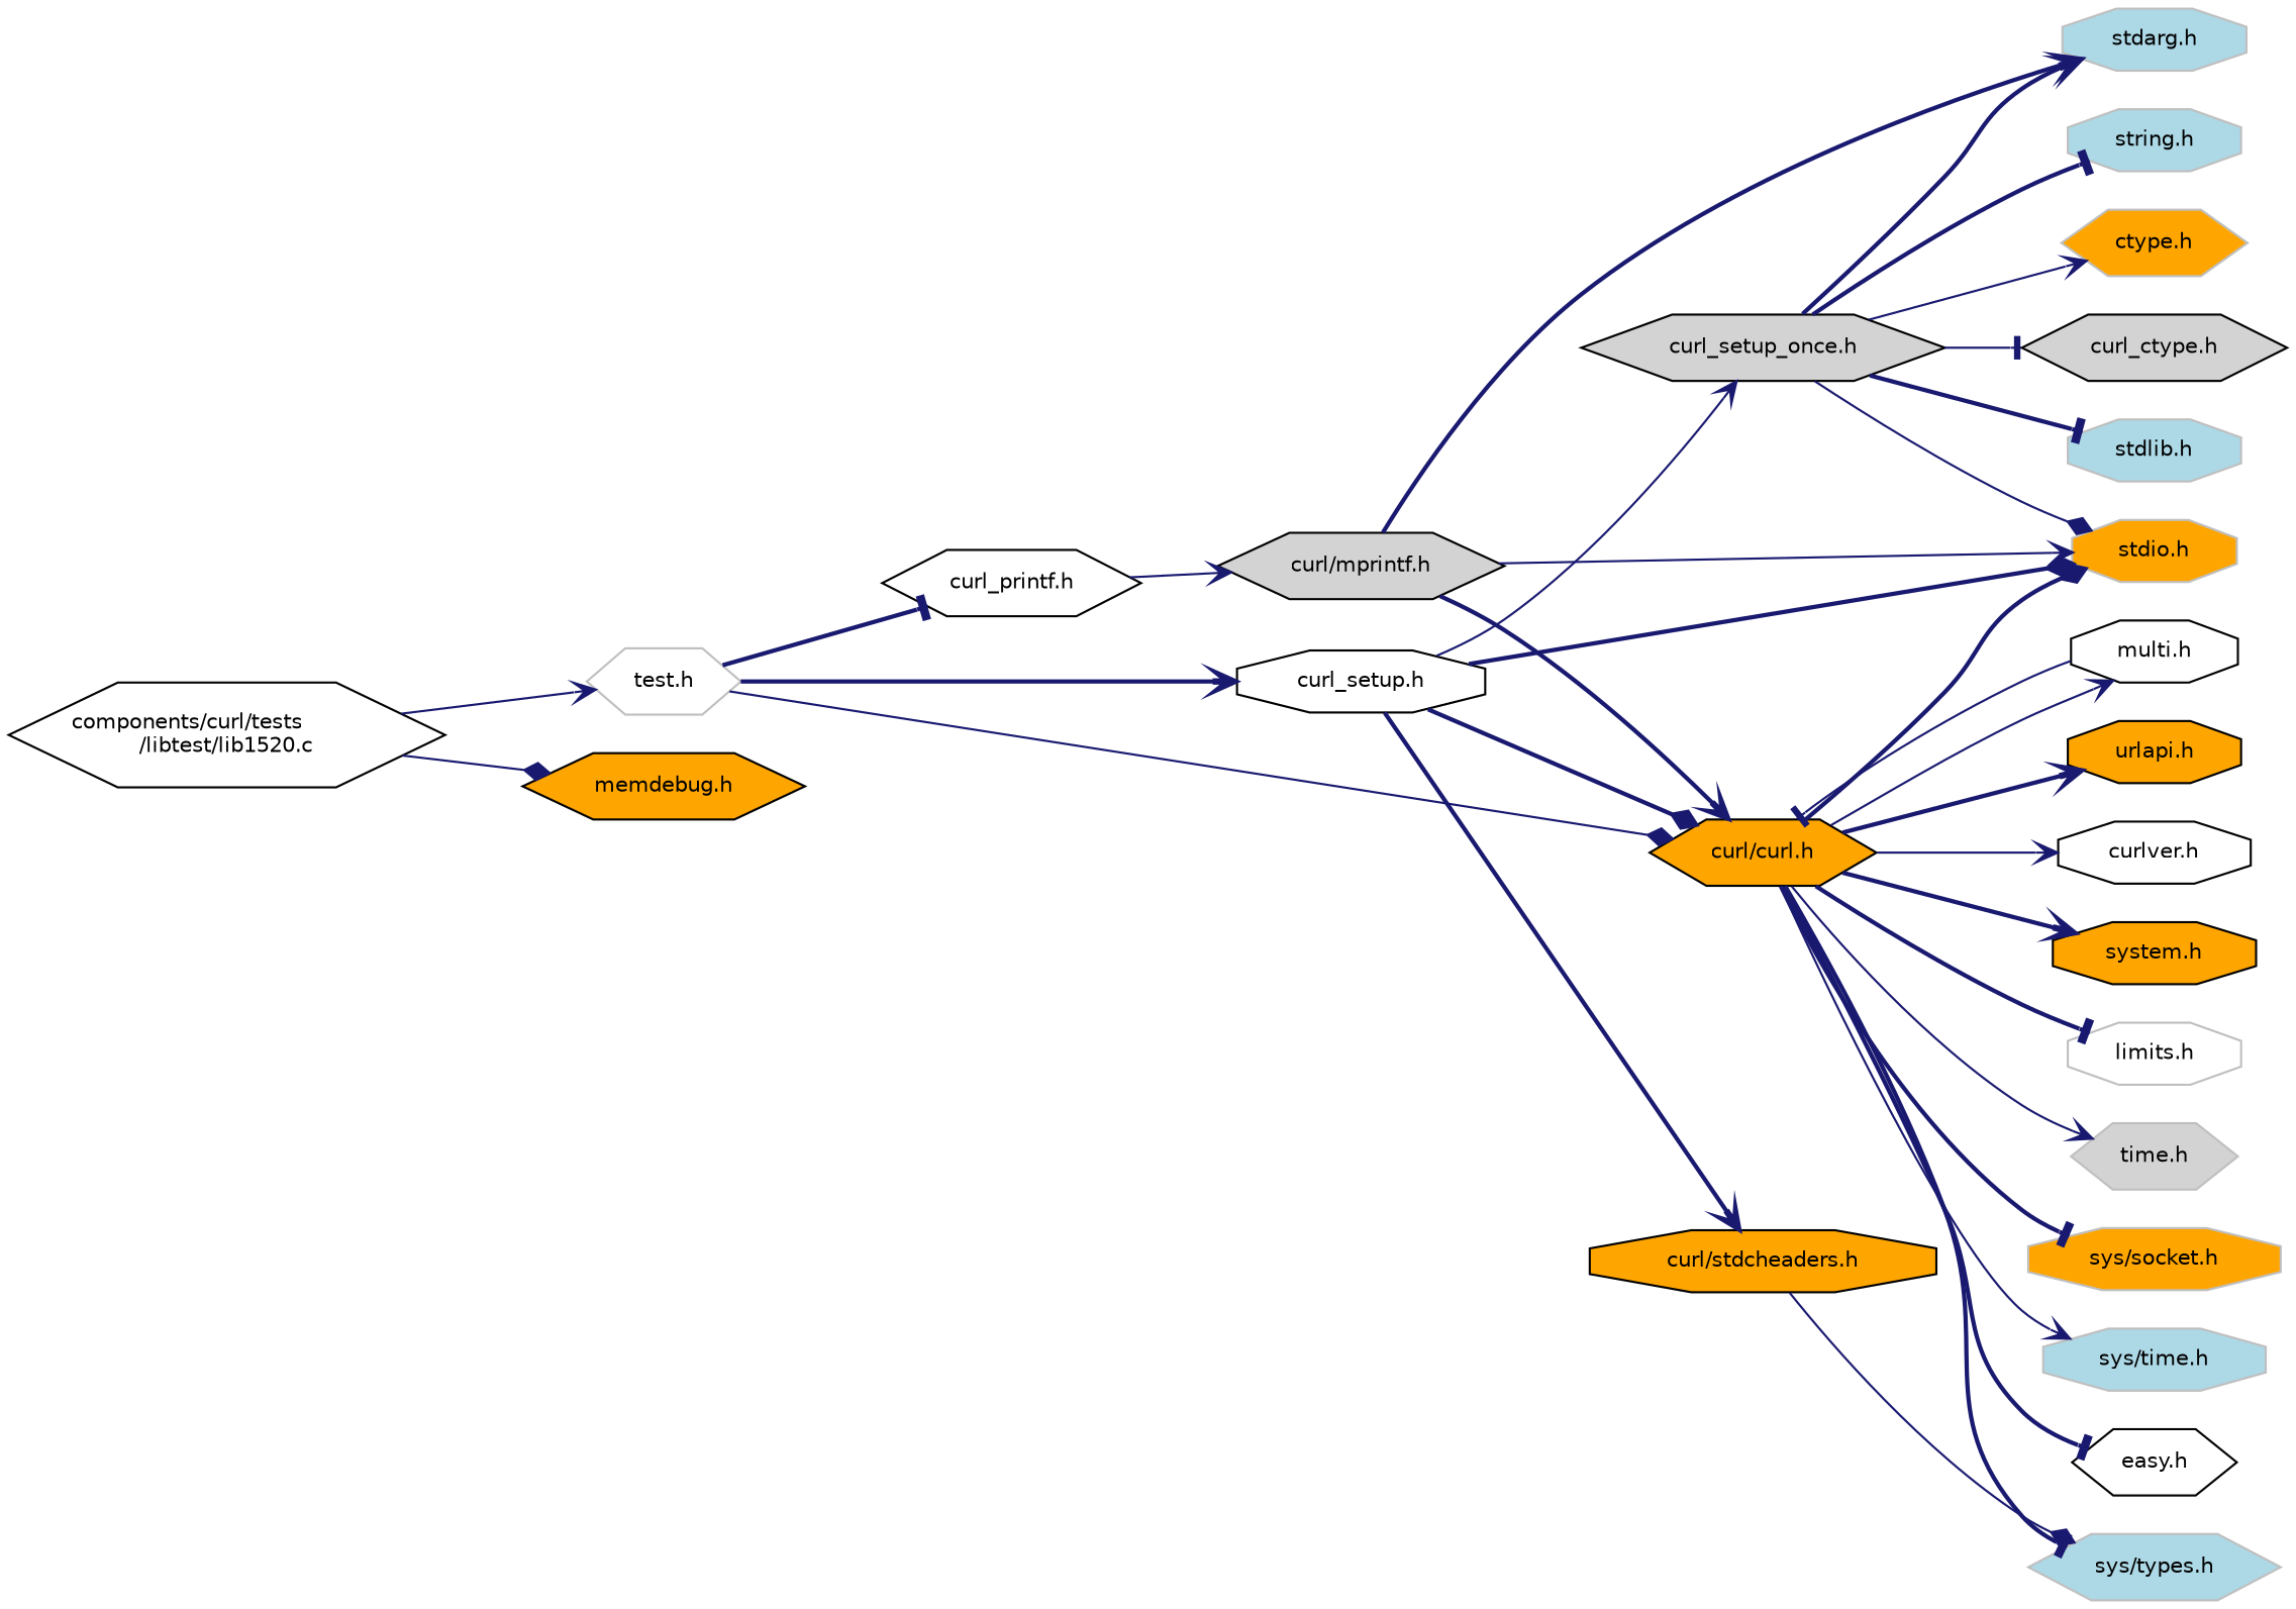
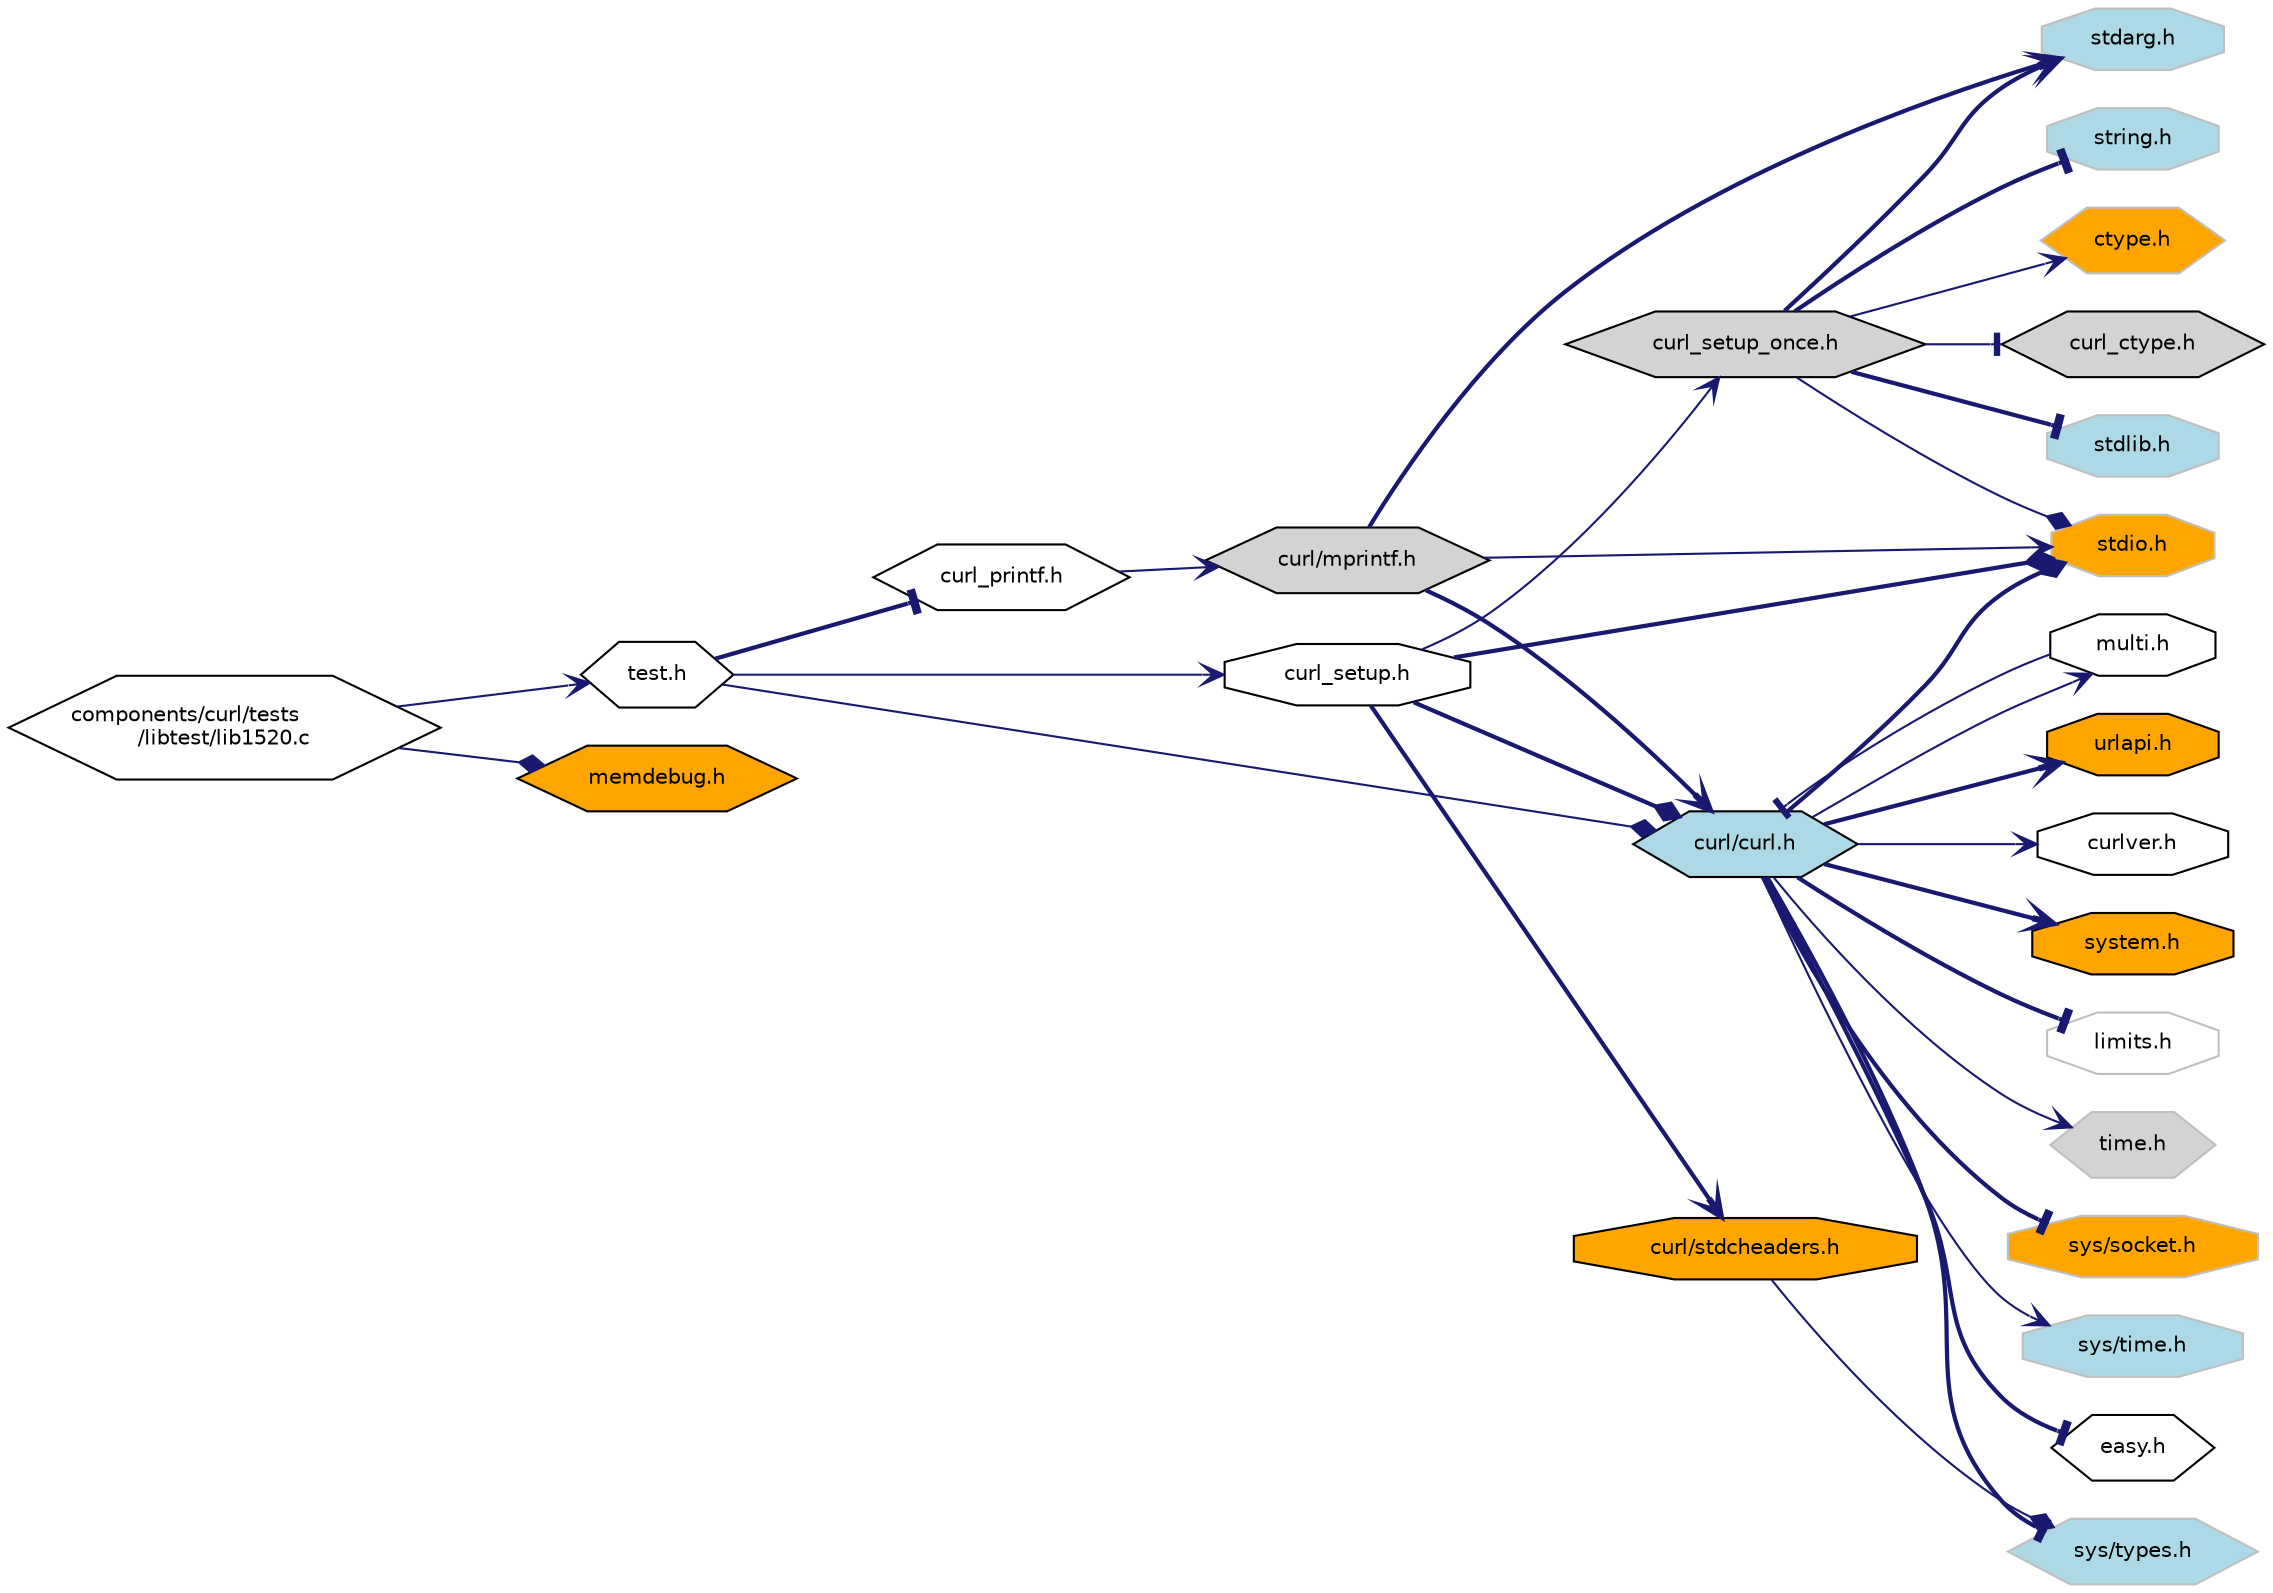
  digraph {
    rankdir=LR
    node [color=black fillcolor=white fontname=Helvetica fontsize=10 shape=octagon style=filled]
    edge [arrowhead=vee color=midnightblue fontname=Helvetica fontsize=10 labelfontname=Helvetica labelfontsize=10 style=solid]
    n1 [fontcolor=black height=0.2 label="components/curl/tests\l/libtest/lib1520.c" shape=hexagon width=0.4]
-   n2 [color=grey75 height=0.2 label="test.h" shape=hexagon width=0.4]
+   n2 [height=0.2 label="test.h" shape=hexagon width=0.4]
    n3 [fillcolor=orange height=0.2 label="memdebug.h" shape=hexagon width=0.4]
    n4 [height=0.2 label="curl_setup.h" width=0.4]
-   n5 [fillcolor=orange height=0.2 label="curl/curl.h" shape=hexagon width=0.4]
+   n5 [fillcolor=lightblue height=0.2 label="curl/curl.h" shape=hexagon width=0.4]
    n6 [height=0.2 label="curl_printf.h" shape=hexagon width=0.4]
    n7 [color=grey75 fillcolor=orange height=0.2 label="stdio.h" width=0.4]
    n8 [fillcolor=orange height=0.2 label="curl/stdcheaders.h" width=0.4]
    n9 [fillcolor=lightgrey height=0.2 label="curl_setup_once.h" shape=hexagon width=0.4]
    n10 [height=0.2 label="curlver.h" width=0.4]
    n11 [fillcolor=orange height=0.2 label="system.h" width=0.4]
    n12 [color=grey75 height=0.2 label="limits.h" width=0.4]
    n13 [color=grey75 fillcolor=lightblue height=0.2 label="sys/types.h" shape=hexagon width=0.4]
    n14 [color=grey75 fillcolor=lightgrey height=0.2 label="time.h" shape=hexagon width=0.4]
    n15 [color=grey75 fillcolor=orange height=0.2 label="sys/socket.h" width=0.4]
    n16 [color=grey75 fillcolor=lightblue height=0.2 label="sys/time.h" width=0.4]
    n17 [height=0.2 label="easy.h" shape=hexagon width=0.4]
    n18 [height=0.2 label="multi.h" width=0.4]
    n19 [fillcolor=orange height=0.2 label="urlapi.h" width=0.4]
    n20 [fillcolor=lightgrey height=0.2 label="curl/mprintf.h" shape=hexagon width=0.4]
    n21 [color=grey75 fillcolor=lightblue height=0.2 label="stdlib.h" width=0.4]
    n22 [color=grey75 fillcolor=lightblue height=0.2 label="string.h" width=0.4]
    n23 [color=grey75 fillcolor=lightblue height=0.2 label="stdarg.h" width=0.4]
    n24 [color=grey75 fillcolor=orange height=0.2 label="ctype.h" shape=hexagon width=0.4]
    n25 [fillcolor=lightgrey height=0.2 label="curl_ctype.h" shape=hexagon width=0.4]
    n1 -> n2
    n1 -> n3 [arrowhead=diamond]
-   n2 -> n4 [style=bold]
+   n2 -> n4
    n2 -> n5 [arrowhead=diamond]
    n2 -> n6 [arrowhead=tee style=bold]
    n4 -> n5 [arrowhead=diamond style=bold]
    n4 -> n7 [arrowhead=diamond style=bold]
    n4 -> n8 [style=bold]
    n4 -> n9
    n5 -> n7 [arrowhead=diamond style=bold]
    n5 -> n10
    n5 -> n11 [style=bold]
    n5 -> n12 [arrowhead=tee style=bold]
    n5 -> n13 [arrowhead=tee style=bold]
    n5 -> n14
    n5 -> n15 [arrowhead=tee style=bold]
    n5 -> n16
    n5 -> n17 [arrowhead=tee style=bold]
    n5 -> n18
    n5 -> n19 [style=bold]
    n6 -> n20
    n8 -> n13 [arrowhead=diamond]
    n9 -> n7 [arrowhead=diamond]
    n9 -> n21 [arrowhead=tee style=bold]
    n9 -> n22 [arrowhead=tee style=bold]
    n9 -> n23 [style=bold]
    n9 -> n24
    n9 -> n25 [arrowhead=tee]
    n18 -> n5 [arrowhead=tee]
    n20 -> n5 [style=bold]
    n20 -> n7
    n20 -> n23 [style=bold]
  }
